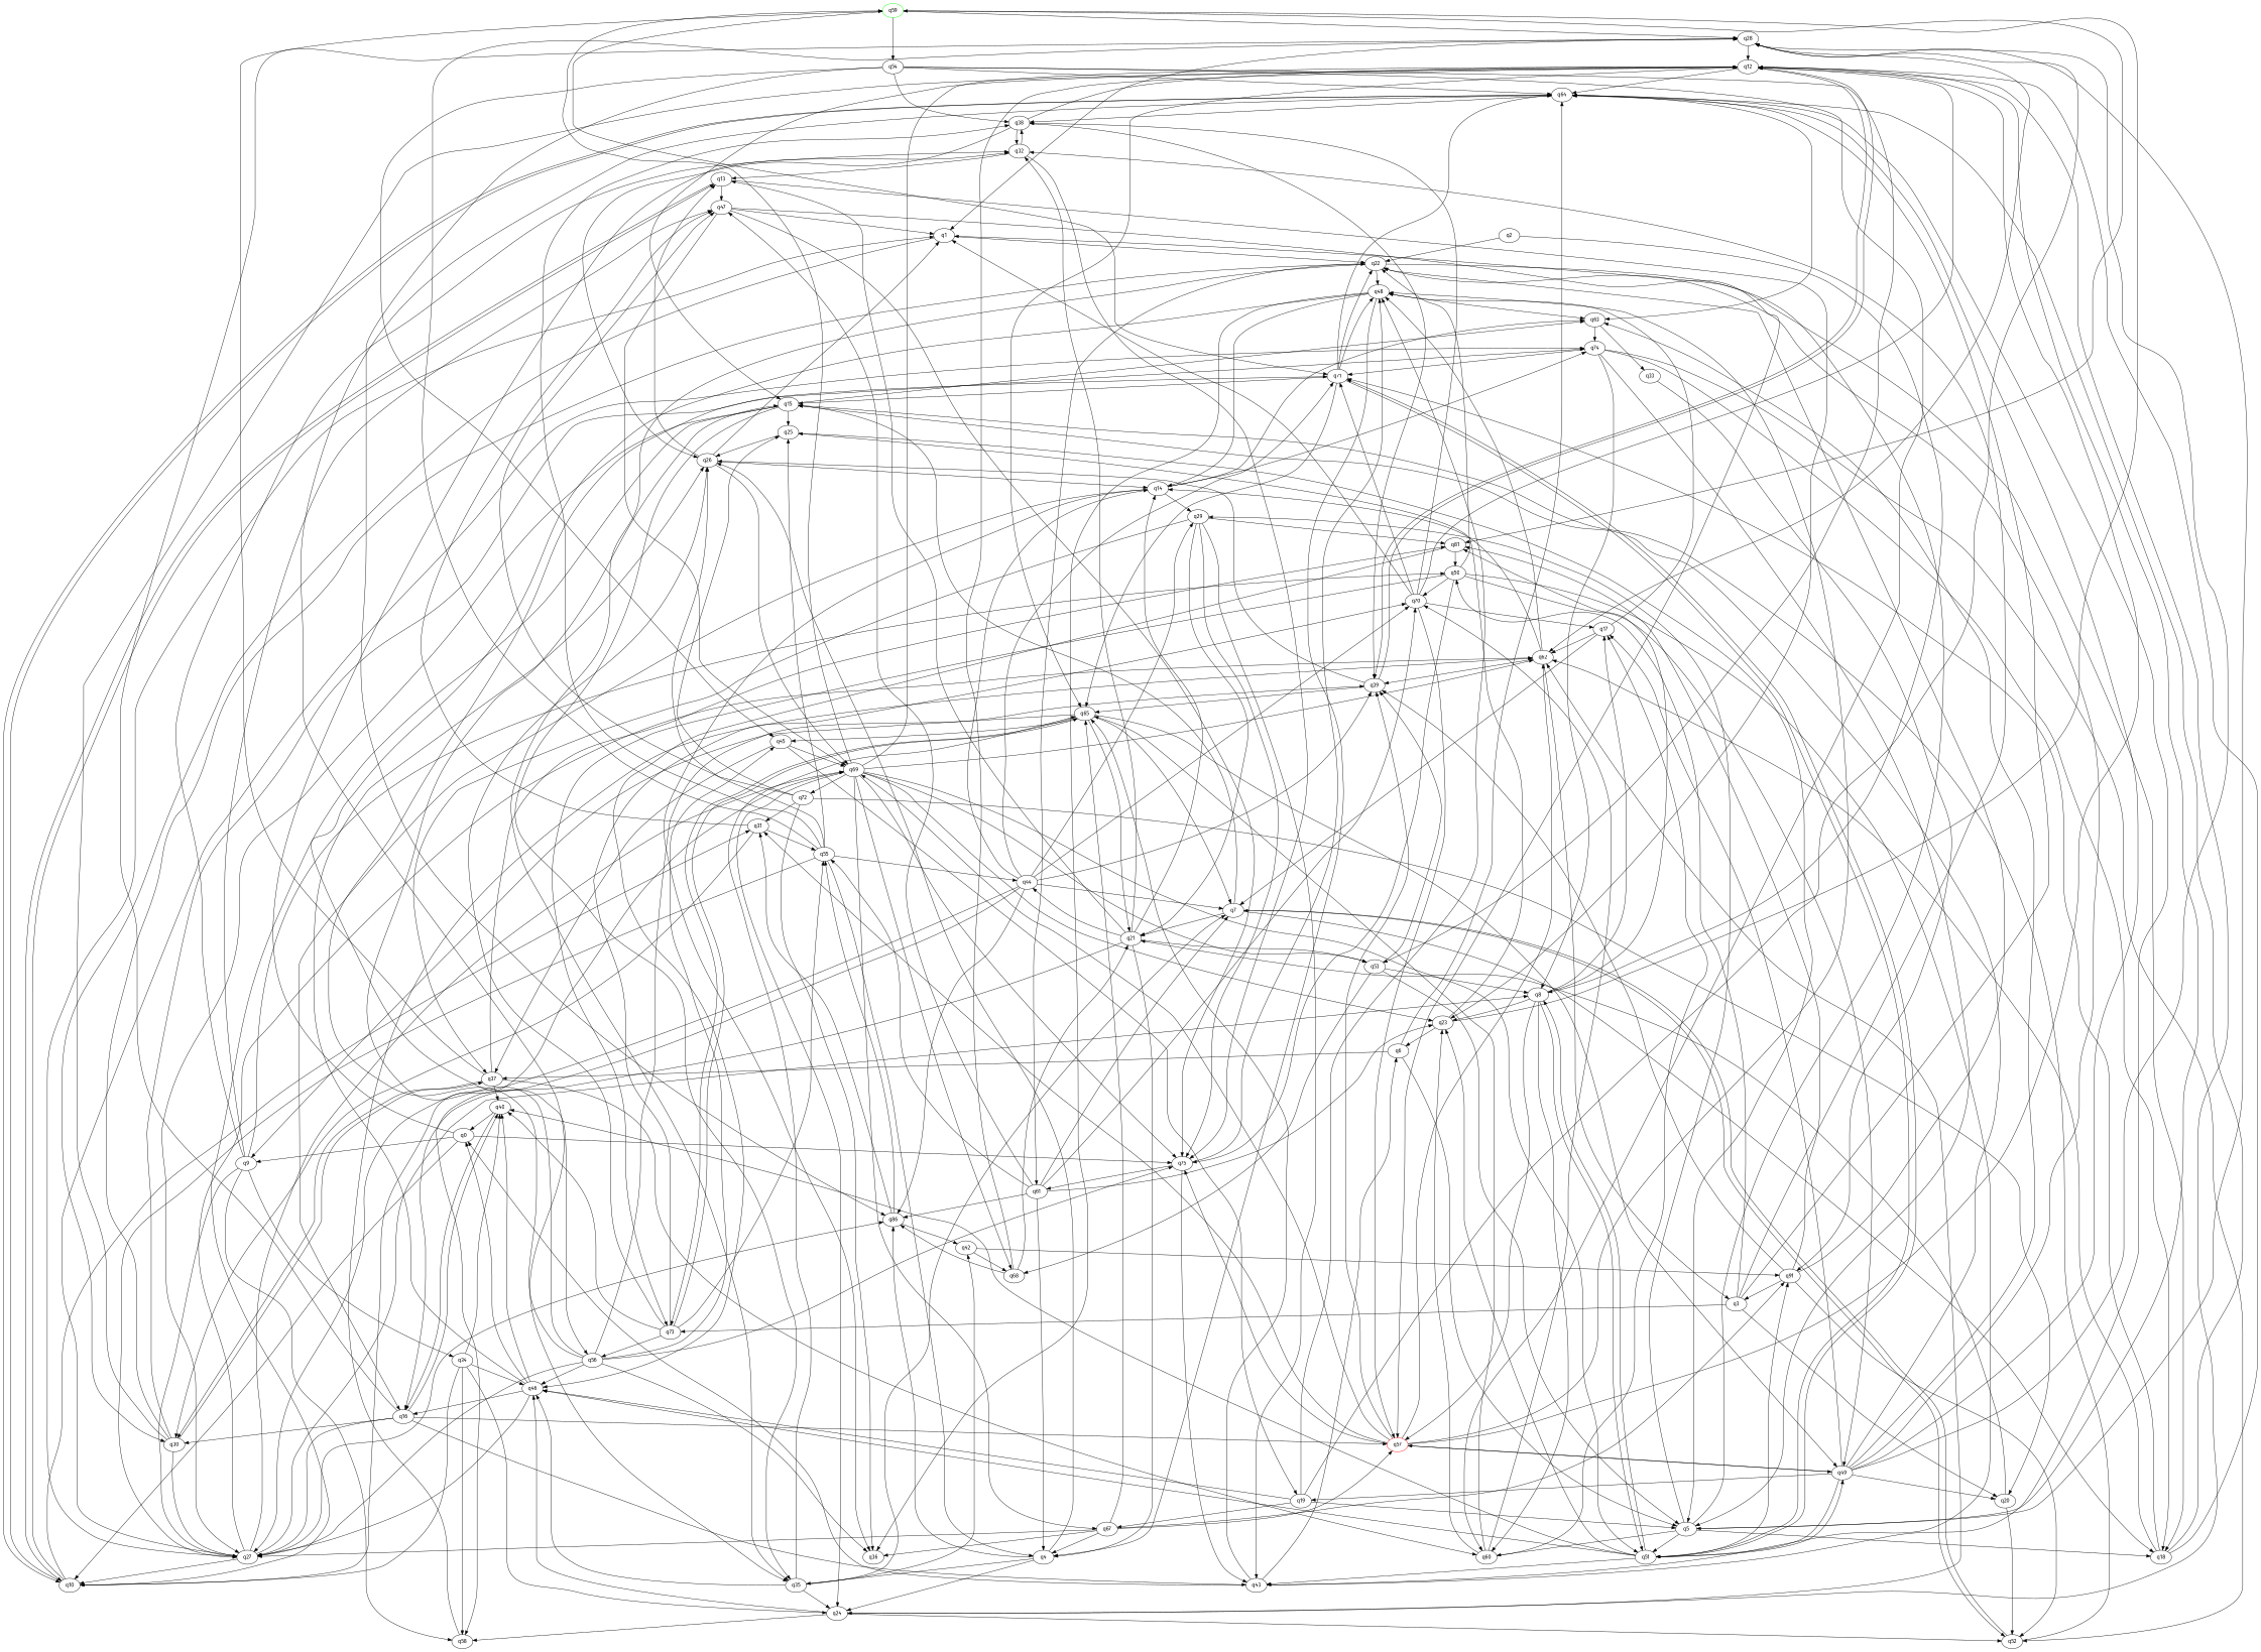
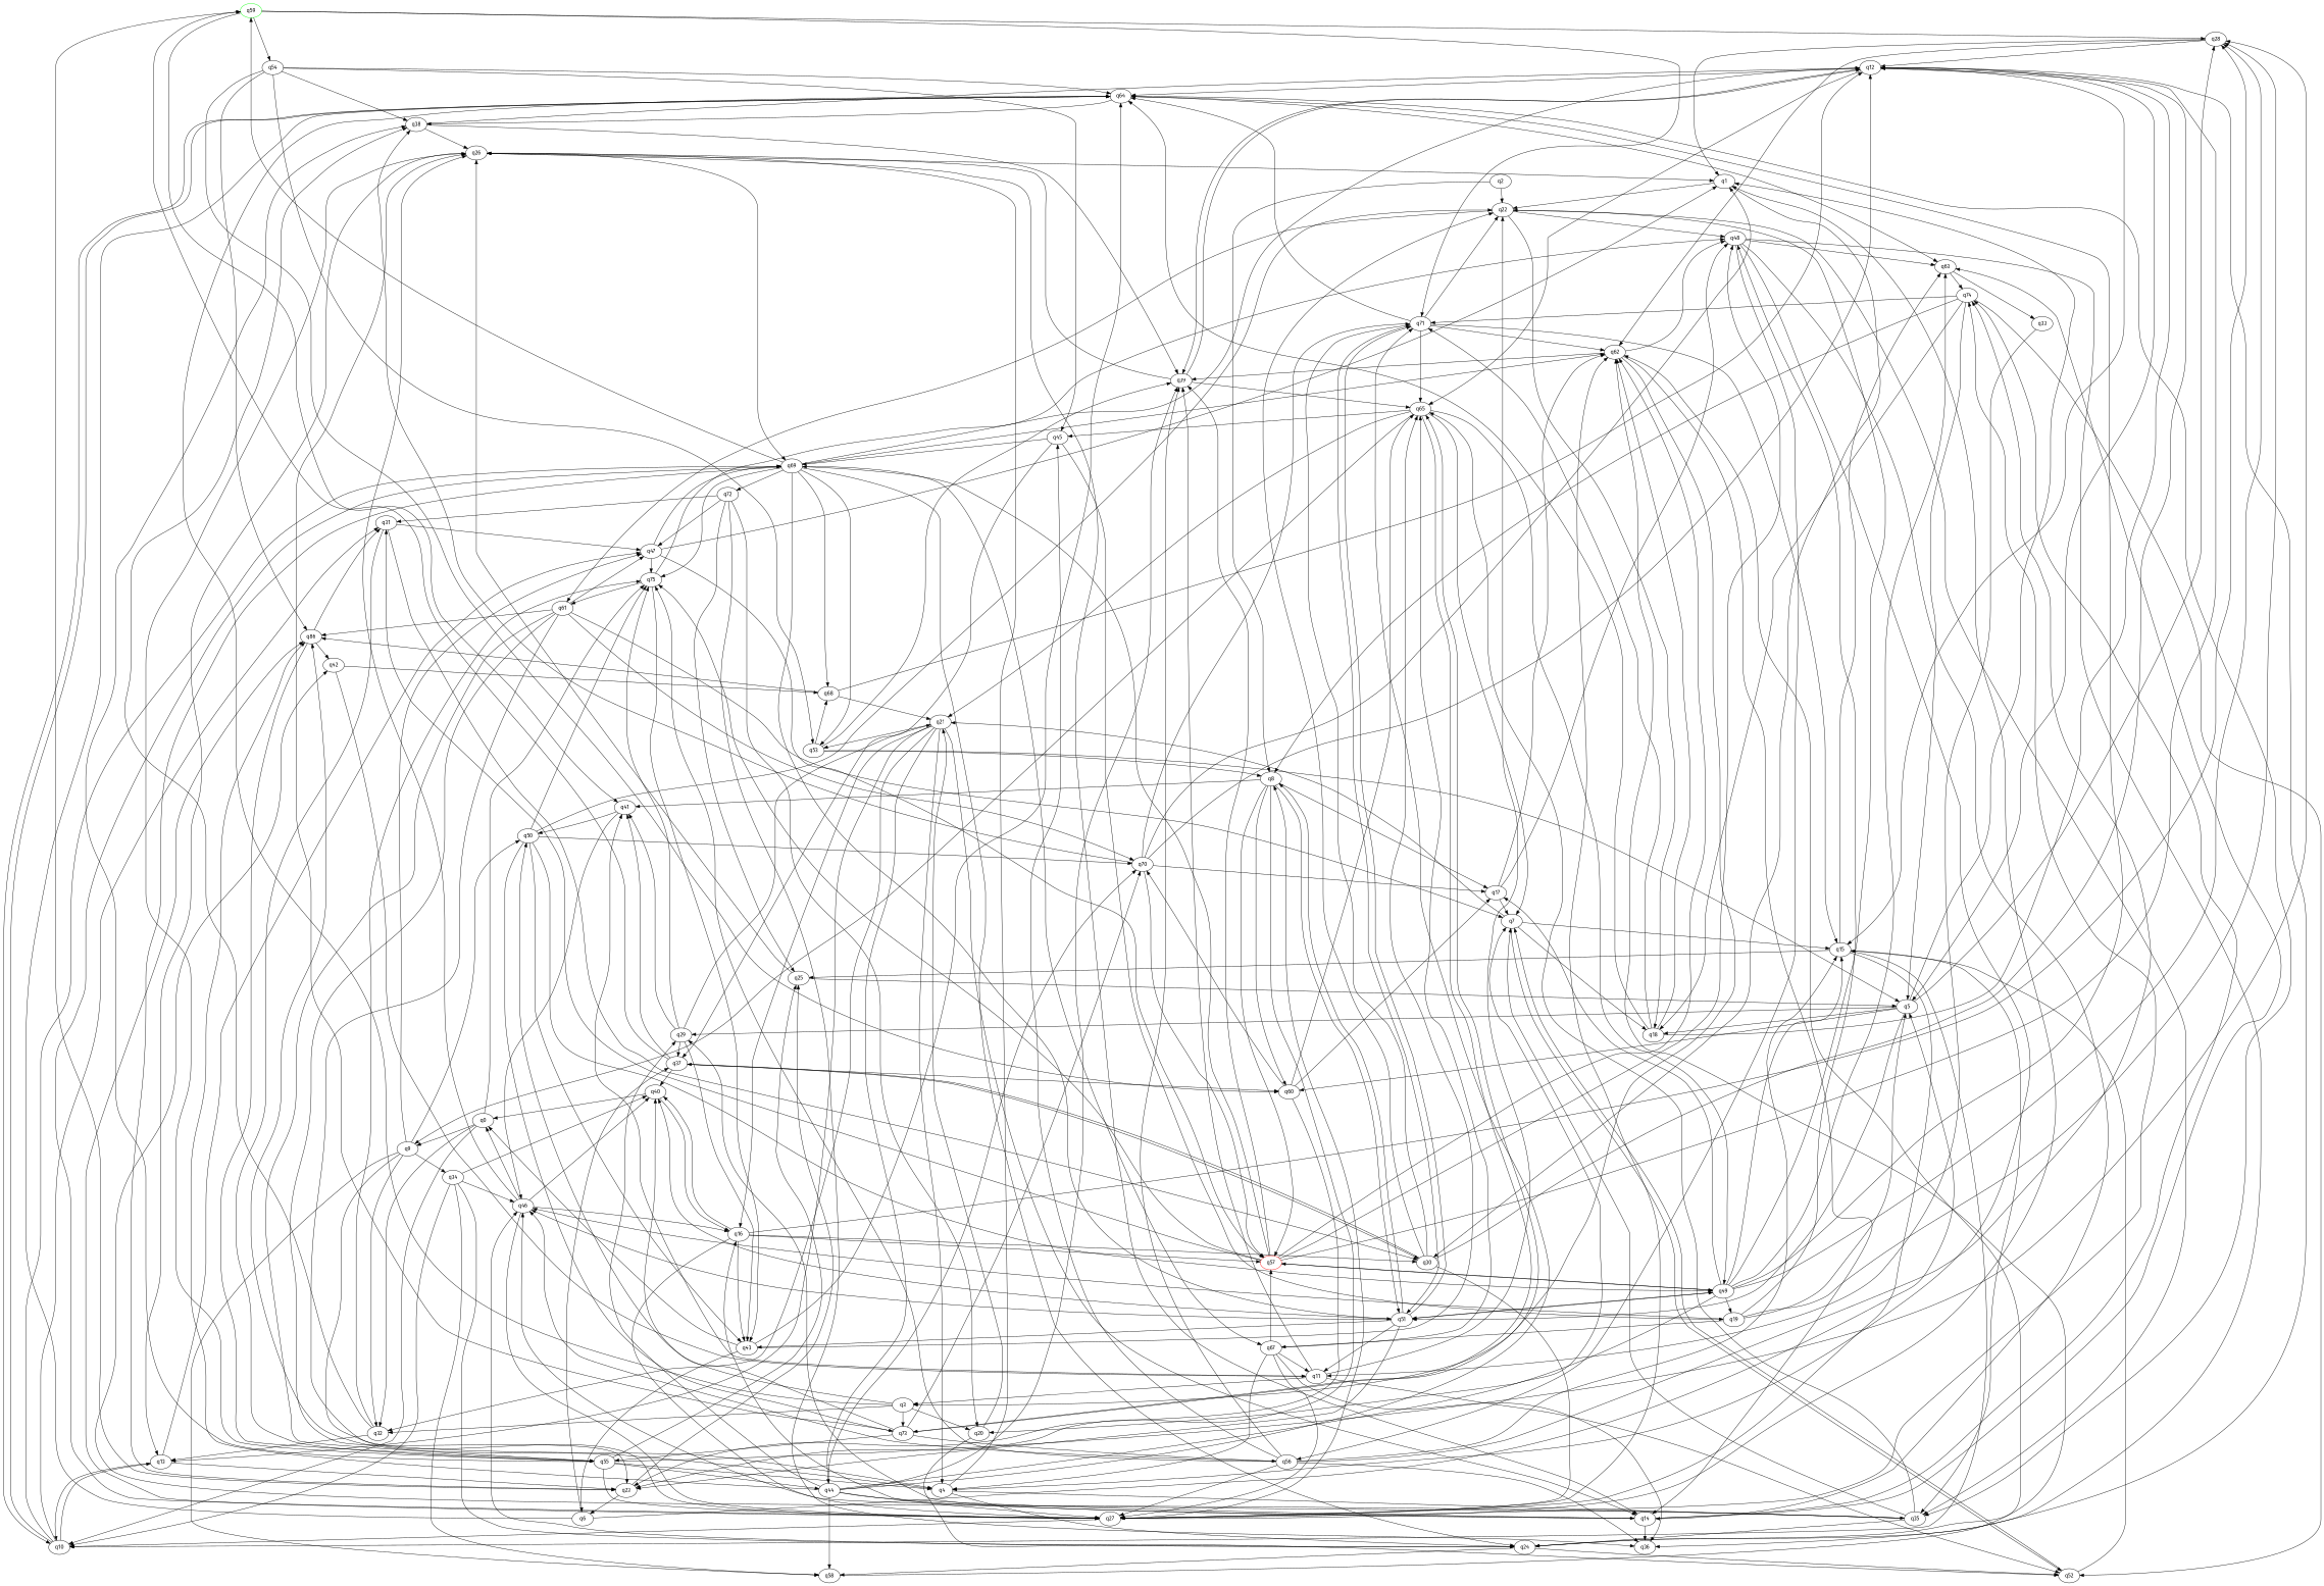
  digraph {
    fontname="Fira Sans"
    node [fontname="Fira Sans"]
    edge [fontname="Fira Sans"]
    q59 [color=green initial=1]
    q28
-   q41 [label=q81]
+   q41
    q71
    q54
    q12
    q62
    q1
    q50
    q46
    q64
    q22
    q51
    q65
    q15
    q38
    q60
    n18 [label=q86]
    q53
    q45
    q57 [color=red final=1]
    q75
    q31
    q69
    q39
    q48
    q49
    q43
    q61
    q47
    q30
    q55
    q23
    q24
    q67
    q68
    q72
    q26
    q5
    q63
    q56
    q4
    q14
    q36
    q3
    q17
    q20
    q19
    q0
    q9
    q10
    q32
    q27
    q34
    q58
    q13
    q73
    q70
    q8
    q74
    q40
    q35
    q6
    q7
    q18
    q37
    q42
    q2
-   q11 [label=q91]
+   q11
    q25
    q21
    q52
    q16
    q44
    q33
    q29
    q59 -> q28
    q59 -> q41
    q59 -> q71
    q59 -> q54
    q28 -> q12
    q28 -> q62
    q28 -> q1
    q41 -> q50
    q41 -> q46
-   q71 -> q48
+   q71 -> q62
    q71 -> q64
    q71 -> q22
    q71 -> q51
    q71 -> q65
    q71 -> q15
    q54 -> q64
    q54 -> q38
    q54 -> q60
    q54 -> n18
    q54 -> q53
    q54 -> q45
    q12 -> q64
    q12 -> q65
    q12 -> q15
    q12 -> q39
    q12 -> q24
    q12 -> q5
    q62 -> q39
    q62 -> q48
    q62 -> q14
    q62 -> q3
    q1 -> q22
    q1 -> q30
    q50 -> q22
    q50 -> q75
    q50 -> q49
    q50 -> q43
    q50 -> q73
    q50 -> q70
    q46 -> q26
    q46 -> q0
    q46 -> q27
    q46 -> q40
    q46 -> q16
    q64 -> q38
    q64 -> q63
    q64 -> q10
    q64 -> q35
    q22 -> q48
    q22 -> q61
    q22 -> q35
    q22 -> q18
    q51 -> q71
    q51 -> q46
    q51 -> q49
    q51 -> q43
    q51 -> q23
    q51 -> q8
    q51 -> q40
    q51 -> q11
    q65 -> q45
    q65 -> q49
    q65 -> q9
    q65 -> q73
    q65 -> q7
    q65 -> q21
    q15 -> q63
    q15 -> q10
    q15 -> q27
    q15 -> q35
    q15 -> q25
    q38 -> q12
    q38 -> q39
    q38 -> q26
-   q38 -> q32
    q60 -> q65
    q60 -> q23
    q60 -> q17
    q60 -> q70
    n18 -> q31
    n18 -> q55
    n18 -> q42
    q53 -> q39
    q53 -> q68
    q53 -> q5
    q53 -> q8
    q45 -> q69
    q45 -> q19
    q45 -> q37
    q57 -> q12
    q57 -> q62
    q57 -> q75
    q57 -> q31
    q57 -> q69
    q57 -> q39
    q57 -> q48
    q57 -> q49
    q75 -> q48
    q75 -> q43
    q75 -> q61
    q31 -> q47
    q31 -> q30
    q31 -> q55
    q69 -> q59
    q69 -> q12
    q69 -> q62
    q69 -> q51
    q69 -> q53
    q69 -> q75
    q69 -> q23
    q69 -> q24
    q69 -> q67
    q69 -> q68
    q69 -> q72
    q39 -> q12
    q39 -> q65
    q39 -> q26
    q48 -> q63
    q48 -> q56
    q48 -> q4
    q48 -> q14
    q48 -> q36
    q49 -> q28
    q49 -> q64
    q49 -> q22
    q49 -> q51
    q49 -> q15
    q49 -> q57
    q49 -> q63
    q49 -> q17
    q49 -> q20
    q49 -> q19
    q43 -> q64
    q43 -> q65
    q43 -> q0
    q43 -> q6
    q61 -> n18
    q61 -> q47
    q61 -> q55
    q61 -> q23
    q61 -> q4
    q61 -> q70
    q61 -> q7
    q47 -> q1
    q47 -> q57
    q47 -> q75
    q47 -> q69
    q30 -> q71
    q30 -> q12
    q30 -> q22
    q30 -> q27
    q30 -> q37
    q55 -> q28
    q55 -> q38
    q55 -> q26
    q55 -> q4
    q55 -> q27
    q55 -> q25
    q55 -> q44
    q23 -> q59
    q23 -> q6
    q23 -> q25
    q24 -> q62
    q24 -> q46
    q24 -> q58
    q24 -> q52
    q67 -> q65
    q67 -> q57
    q67 -> q4
    q67 -> q36
    q67 -> q27
    q67 -> q11
    q68 -> q12
    q68 -> n18
    q68 -> q21
    q72 -> q31
    q72 -> q47
    q72 -> q36
    q72 -> q20
    q72 -> q25
    q26 -> q1
    q26 -> q69
    q26 -> q14
    q26 -> q13
    q5 -> q28
    q5 -> q1
    q5 -> q51
    q5 -> q60
    q5 -> q18
    q5 -> q29
    q63 -> q74
    q63 -> q33
    q56 -> q46
    q56 -> q15
    q56 -> q45
    q56 -> q75
    q56 -> q39
    q56 -> q36
    q56 -> q27
    q56 -> q74
    q4 -> n18
    q4 -> q24
    q4 -> q26
    q4 -> q35
    q14 -> q63
    q14 -> q36
    q14 -> q74
    q14 -> q16
    q14 -> q29
    q3 -> q50
    q3 -> q64
    q3 -> q20
    q3 -> q32
    q3 -> q73
    q17 -> q62
    q17 -> q48
    q17 -> q7
    q20 -> q21
    q20 -> q52
    q19 -> q28
    q19 -> q46
    q19 -> q48
    q19 -> q67
    q19 -> q5
    q0 -> q75
    q0 -> q9
    q0 -> q10
    q0 -> q32
    q9 -> q50
    q9 -> q47
    q9 -> q32
    q9 -> q27
    q9 -> q34
    q9 -> q58
    q10 -> q64
    q10 -> q31
    q10 -> q69
    q10 -> q13
    q32 -> q38
    q32 -> q75
    q32 -> q13
    q27 -> q62
    q27 -> q1
    q27 -> n18
    q27 -> q69
    q27 -> q10
    q27 -> q8
    q27 -> q74
    q34 -> q46
    q34 -> q24
    q34 -> q10
    q34 -> q58
    q34 -> q40
    q58 -> q62
    q13 -> q47
    q13 -> q23
    q13 -> q10
    q73 -> q65
    q73 -> q55
    q73 -> q26
    q73 -> q56
    q73 -> q70
    q73 -> q40
    q70 -> q71
    q70 -> q12
    q70 -> q1
    q70 -> q38
    q70 -> q57
    q70 -> q17
    q8 -> q41
    q8 -> q51
    q8 -> q60
    q8 -> q57
    q8 -> q23
    q8 -> q17
    q74 -> q71
    q74 -> q5
    q74 -> q8
    q74 -> q18
    q74 -> q52
    q40 -> q0
    q40 -> q16
    q35 -> q46
    q35 -> q65
    q35 -> q24
    q35 -> q7
    q35 -> q42
    q6 -> q64
    q6 -> q5
    q6 -> q37
    q7 -> q15
    q7 -> q18
    q7 -> q21
    q7 -> q52
    q18 -> q71
    q18 -> q12
    q18 -> q62
    q18 -> q64
    q37 -> q59
    q37 -> q41
    q37 -> q60
    q37 -> q30
    q37 -> q40
    q42 -> q68
    q42 -> q11
    q2 -> q22
    q2 -> q8
    q11 -> q41
    q11 -> q22
    q11 -> q39
    q11 -> q3
    q11 -> q52
    q25 -> q26
    q25 -> q5
    q21 -> q53
    q21 -> q4
    q21 -> q14
    q21 -> q32
    q21 -> q13
    q21 -> q16
    q21 -> q44
    q52 -> q15
    q52 -> q7
    q16 -> q28
    q16 -> q57
    q16 -> q43
    q16 -> q30
    q16 -> q27
    q16 -> q40
    q44 -> q71
    q44 -> n18
    q44 -> q39
    q44 -> q14
    q44 -> q27
    q44 -> q58
    q44 -> q70
    q44 -> q7
    q44 -> q29
    q33 -> q11
    q29 -> q41
    q29 -> q75
    q29 -> q43
    q29 -> q37
    q29 -> q21
  }
